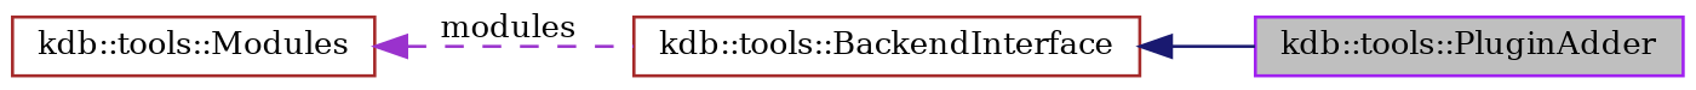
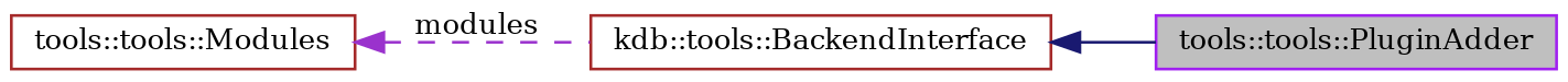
  digraph {
    fontname="DejaVu Serif"
    rankdir=LR
    node [color=brown fillcolor=white fontname="DejaVu Serif" fontsize=10 shape=record style=filled]
    edge [dir=back fontname="DejaVu Serif" fontsize=10 labelfontname=Helvetica labelfontsize=10]
-   n1 [color=purple fillcolor=grey75 fontcolor=black height=0.2 label="kdb::tools::PluginAdder" width=0.4]
+   n1 [color=purple fillcolor=grey75 fontcolor=black height=0.2 label="tools::tools::PluginAdder" width=0.4]
    n2 [height=0.2 label="kdb::tools::BackendInterface" width=0.4]
-   n3 [height=0.2 label="kdb::tools::Modules" width=0.4]
+   n3 [height=0.2 label="tools::tools::Modules" width=0.4]
    n2 -> n1 [color=midnightblue style=solid]
    n3 -> n2 [color=darkorchid3 label=" modules" style=dashed]
  }
